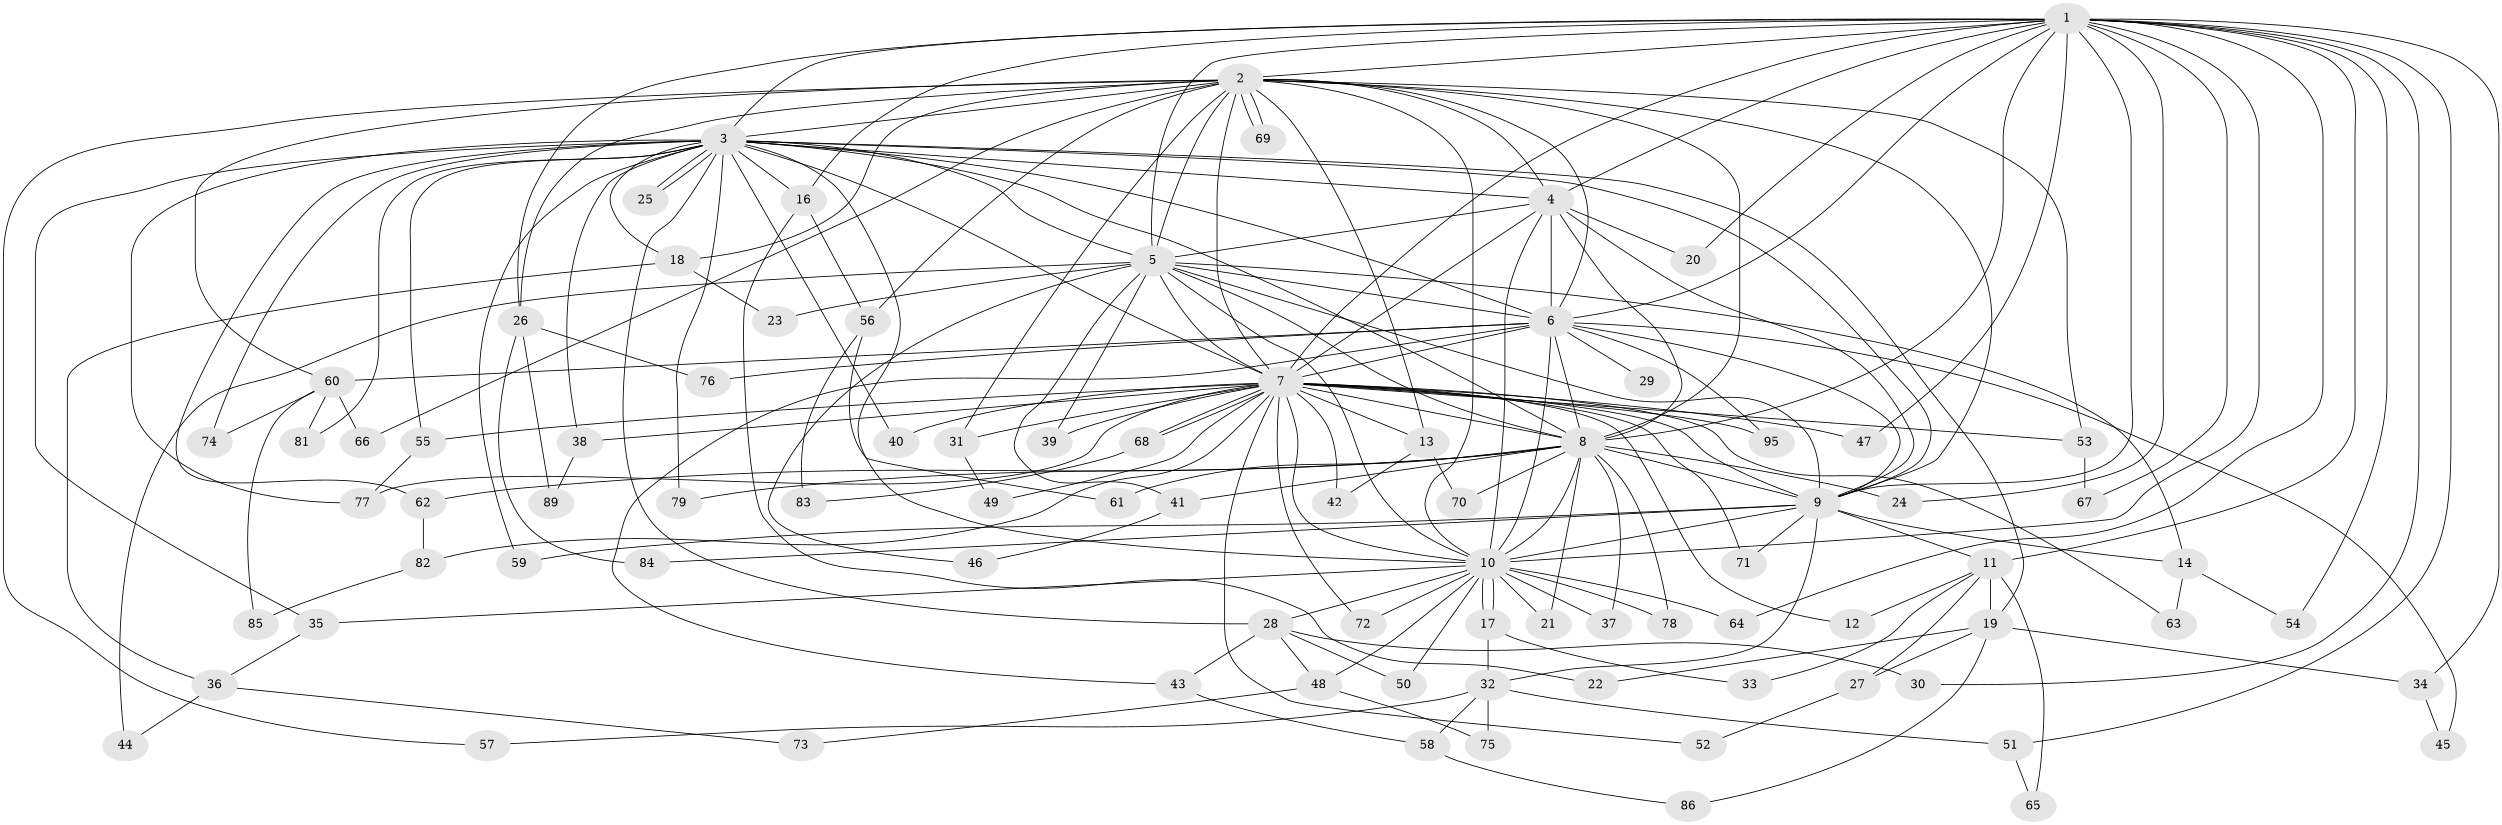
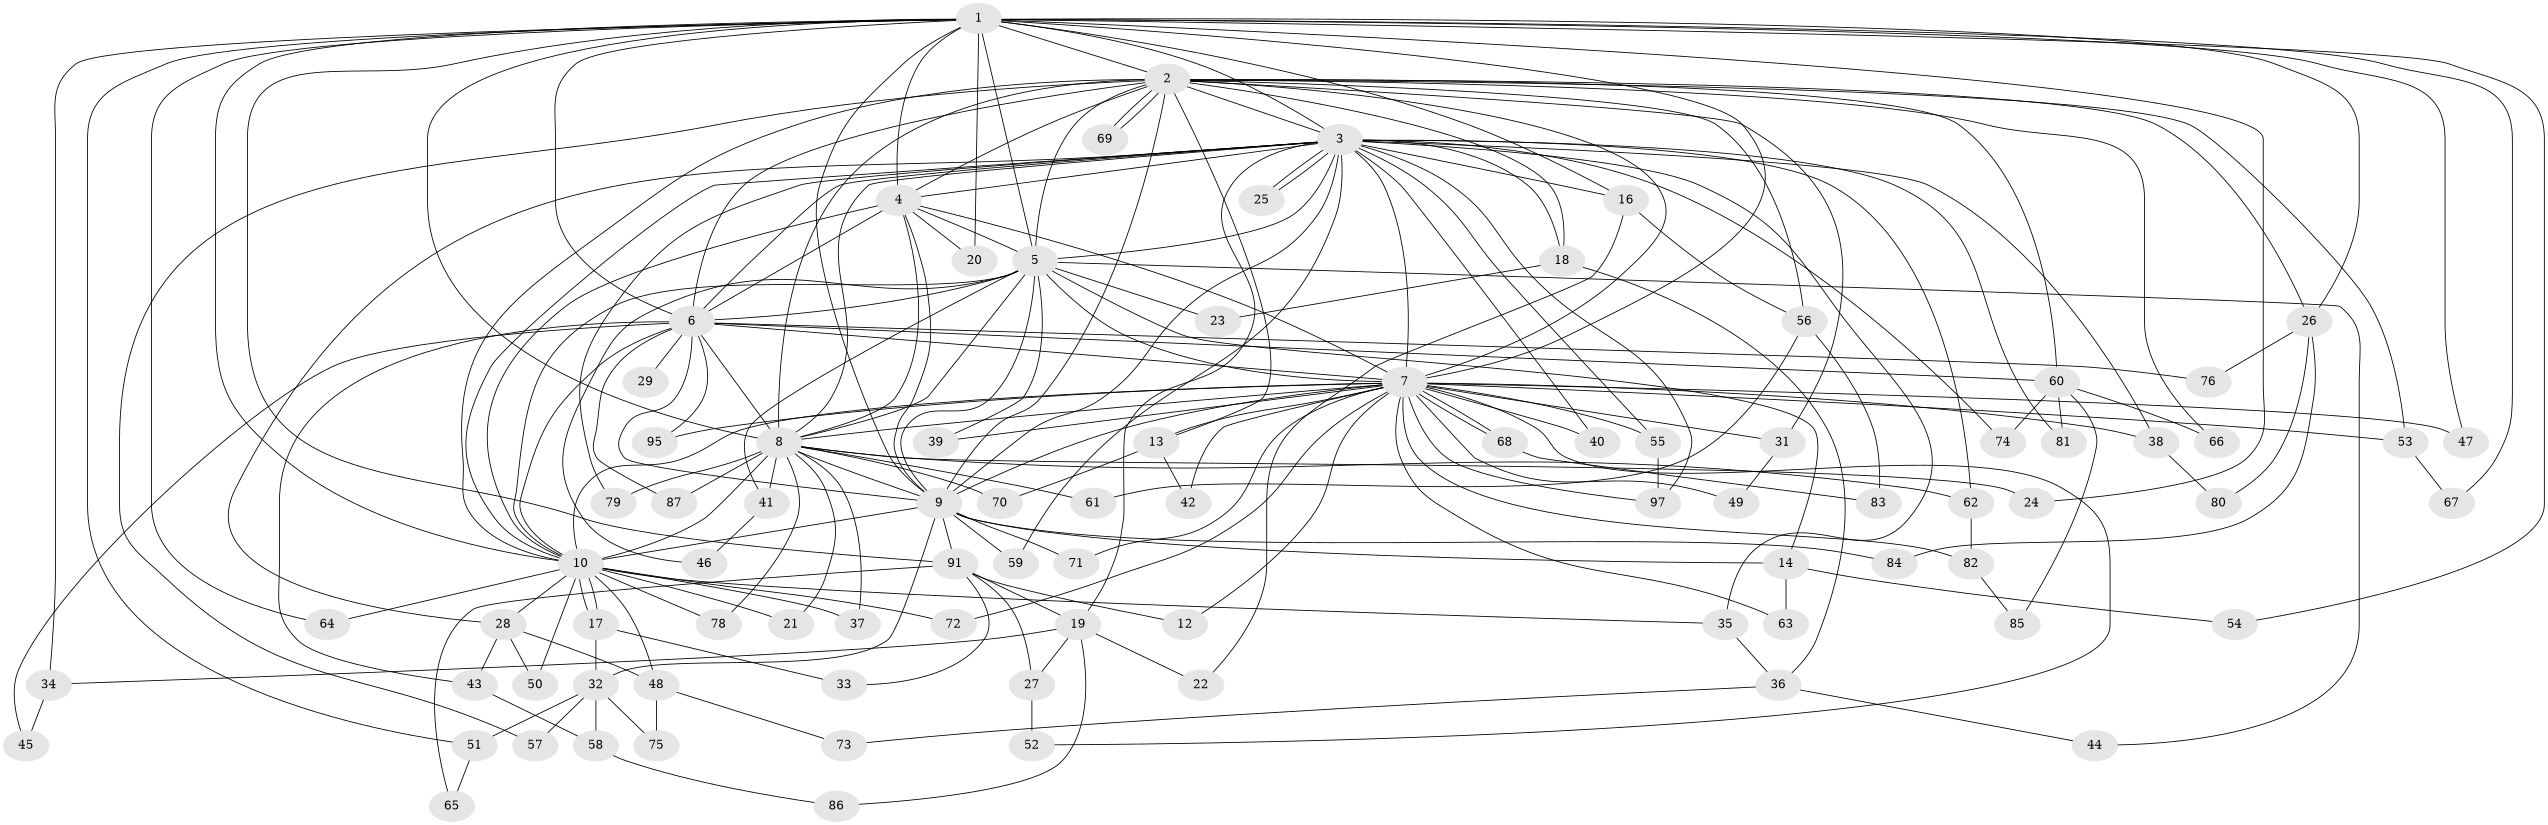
  graph {
    node [color=gray90 style=filled]
    1
    2
    3
    4
    5
    6
    7
    8
    9
    10
-   11
+   11 [label=91]
    16
    20
    24
    26
-   30
    34
    47
    51
    54
    64
    67
    13
    18
    31
    53
    56
    57
    60
    66
    69
    19
    25
    28
    35
    38
    40
    55
    59
    62
    74
    79
    81
-   77
+   77 [label=97]
    14
    23
    39
    41
    44
    46
    29
    n52 [label=95]
    43
    45
    76
+   87
    12
    42
    49
    52
    63
    68
    71
    72
    82
    21
    37
    61
    70
    78
    32
    84
    17
    48
    50
    27
    33
    65
    22
-   80 [label=89]
+   80
    36
    83
    85
    86
    58
    75
    73
    1 -- 2
    1 -- 3
    1 -- 4
    1 -- 5
    1 -- 6
    1 -- 7
    1 -- 8
    1 -- 9
    1 -- 10
    1 -- 11
    1 -- 16
    1 -- 20
    1 -- 24
    1 -- 26
-   1 -- 30
    1 -- 34
    1 -- 47
    1 -- 51
    1 -- 54
    1 -- 64
    1 -- 67
    2 -- 3
    2 -- 4
    2 -- 5
    2 -- 6
    2 -- 7
    2 -- 8
    2 -- 9
    2 -- 10
    2 -- 26
    2 -- 13
    2 -- 18
    2 -- 31
    2 -- 53
    2 -- 56
    2 -- 57
    2 -- 60
    2 -- 66
    2 -- 69
    2 -- 69
    3 -- 4
    3 -- 5
    3 -- 6
    3 -- 7
    3 -- 8
    3 -- 9
    3 -- 10
    3 -- 16
    3 -- 18
    3 -- 19
    3 -- 25
    3 -- 25
    3 -- 28
    3 -- 35
    3 -- 38
    3 -- 40
    3 -- 55
    3 -- 59
    3 -- 62
    3 -- 74
    3 -- 79
    3 -- 81
    3 -- 77
    4 -- 5
    4 -- 6
    4 -- 7
    4 -- 8
    4 -- 9
    4 -- 10
    4 -- 20
    5 -- 6
    5 -- 7
    5 -- 8
    5 -- 9
    5 -- 10
    5 -- 14
    5 -- 23
    5 -- 39
    5 -- 41
    5 -- 44
    5 -- 46
    6 -- 7
    6 -- 8
    6 -- 9
    6 -- 10
    6 -- 60
    6 -- 29
    6 -- n52
    6 -- 43
    6 -- 45
    6 -- 76
+   6 -- 87
    7 -- 8
    7 -- 9
    7 -- 10
    7 -- 47
    7 -- 13
    7 -- 31
    7 -- 53
    7 -- 38
    7 -- 40
    7 -- 55
    7 -- 77
    7 -- 39
    7 -- n52
    7 -- 12
    7 -- 42
    7 -- 49
    7 -- 52
    7 -- 63
    7 -- 68
    7 -- 68
    7 -- 71
    7 -- 72
    7 -- 82
    8 -- 9
    8 -- 10
    8 -- 24
    8 -- 62
    8 -- 79
    8 -- 41
+   8 -- 87
    8 -- 21
    8 -- 37
    8 -- 61
    8 -- 70
    8 -- 78
    9 -- 10
    9 -- 11
    9 -- 59
    9 -- 14
    9 -- 71
    9 -- 32
    9 -- 84
    10 -- 64
    10 -- 28
    10 -- 35
    10 -- 72
    10 -- 21
    10 -- 37
    10 -- 78
    10 -- 17
    10 -- 17
    10 -- 48
    10 -- 50
    11 -- 19
    11 -- 12
    11 -- 27
    11 -- 33
    11 -- 65
    16 -- 56
    16 -- 22
    26 -- 76
    26 -- 84
    26 -- 80
    34 -- 45
    51 -- 65
    13 -- 42
    13 -- 70
    18 -- 23
    18 -- 36
    31 -- 49
    53 -- 67
    56 -- 61
    56 -- 83
    60 -- 66
    60 -- 74
    60 -- 81
    60 -- 85
    19 -- 34
    19 -- 27
    19 -- 22
    19 -- 86
-   28 -- 30
    28 -- 43
    28 -- 48
    28 -- 50
    35 -- 36
    38 -- 80
    55 -- 77
    62 -- 82
    14 -- 54
    14 -- 63
    41 -- 46
    43 -- 58
    68 -- 83
    82 -- 85
    32 -- 51
    32 -- 57
    32 -- 58
    32 -- 75
    17 -- 32
    17 -- 33
    48 -- 75
    48 -- 73
    27 -- 52
    36 -- 44
    36 -- 73
    58 -- 86
  }
